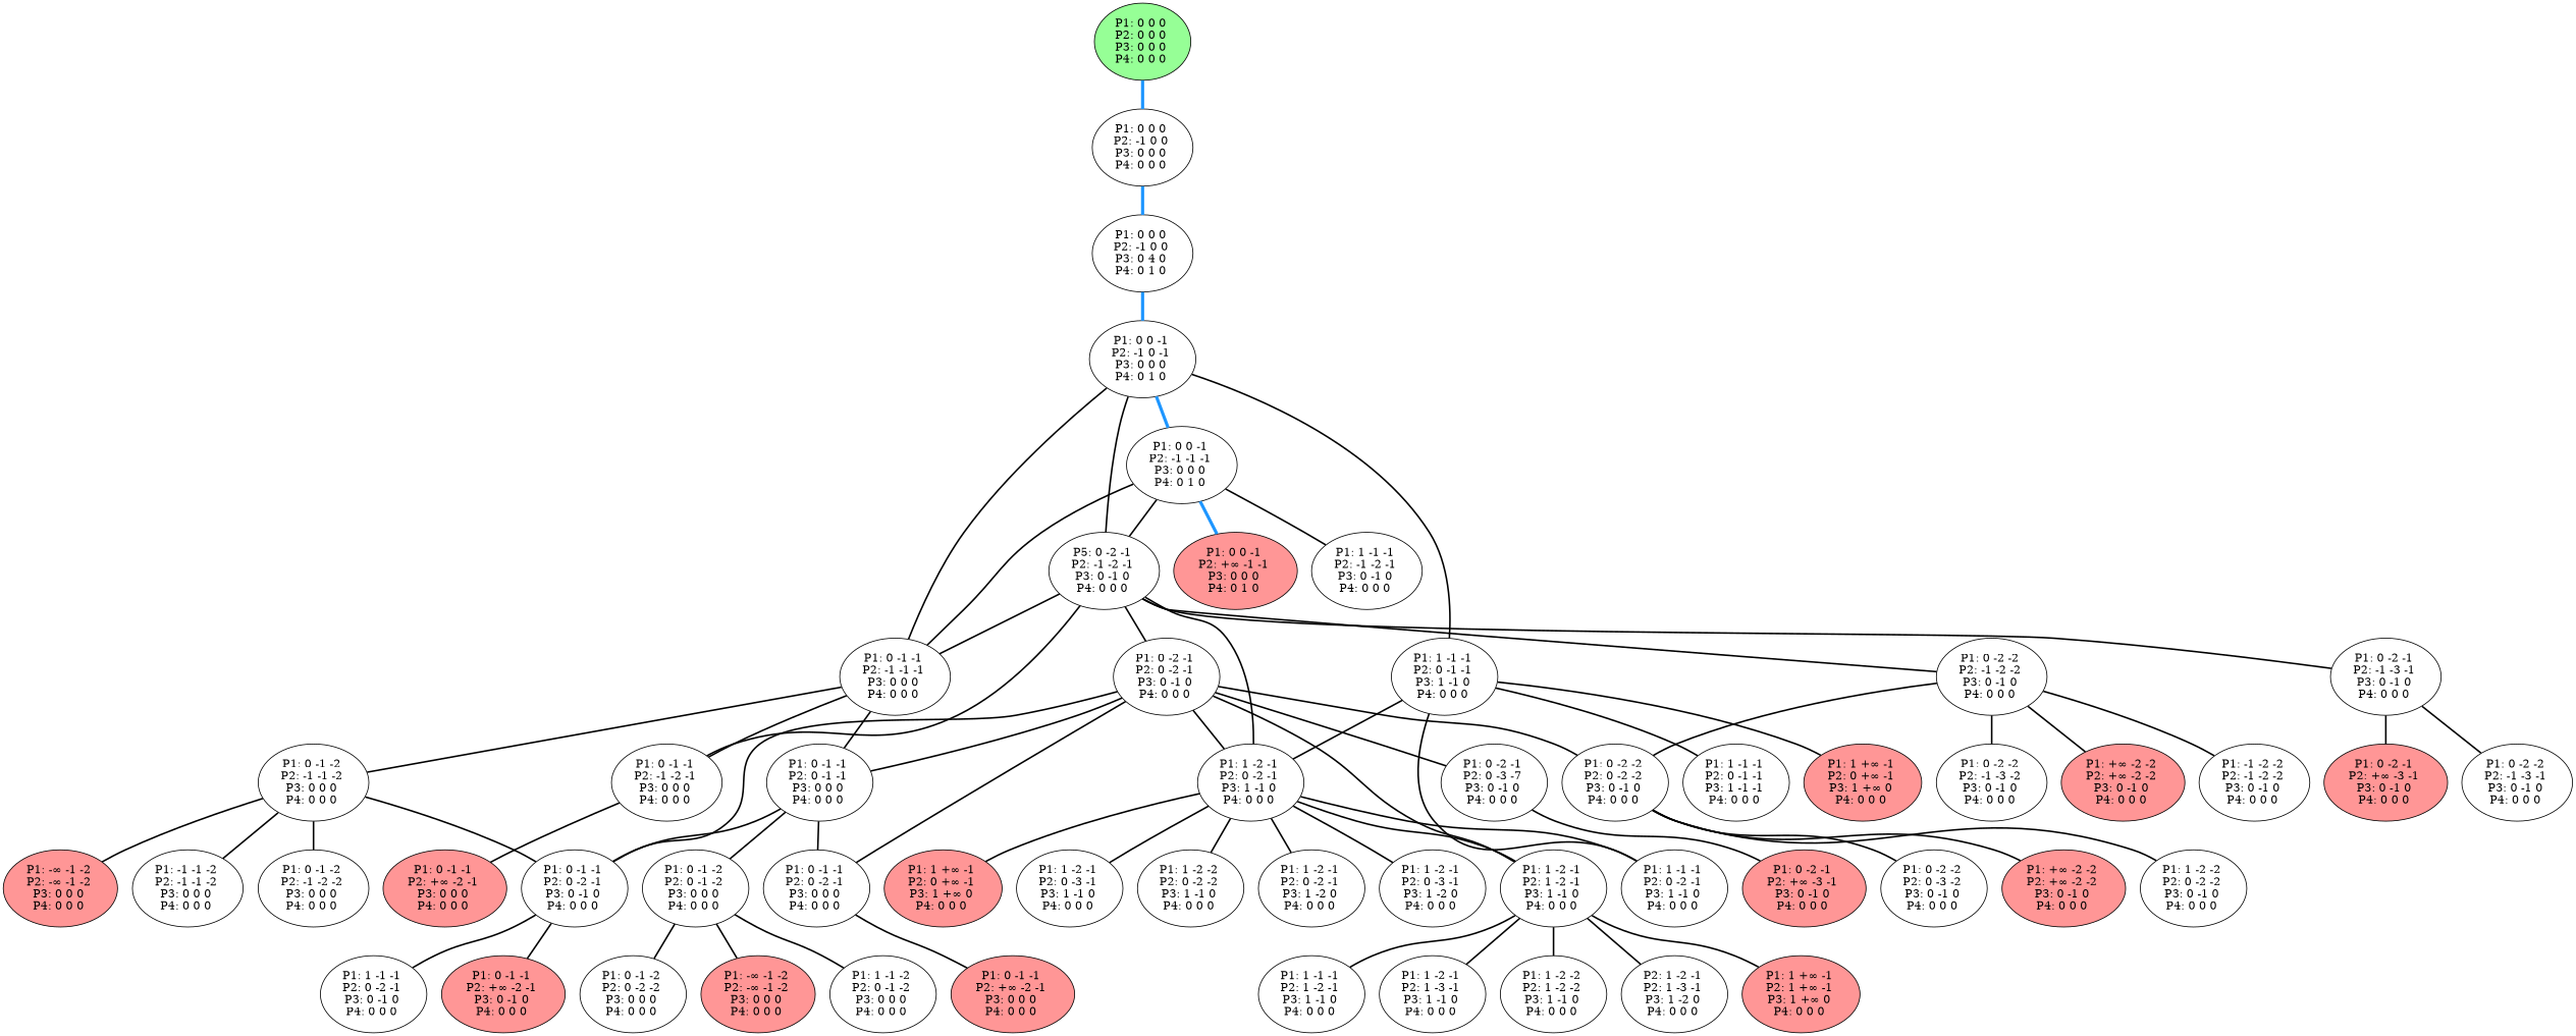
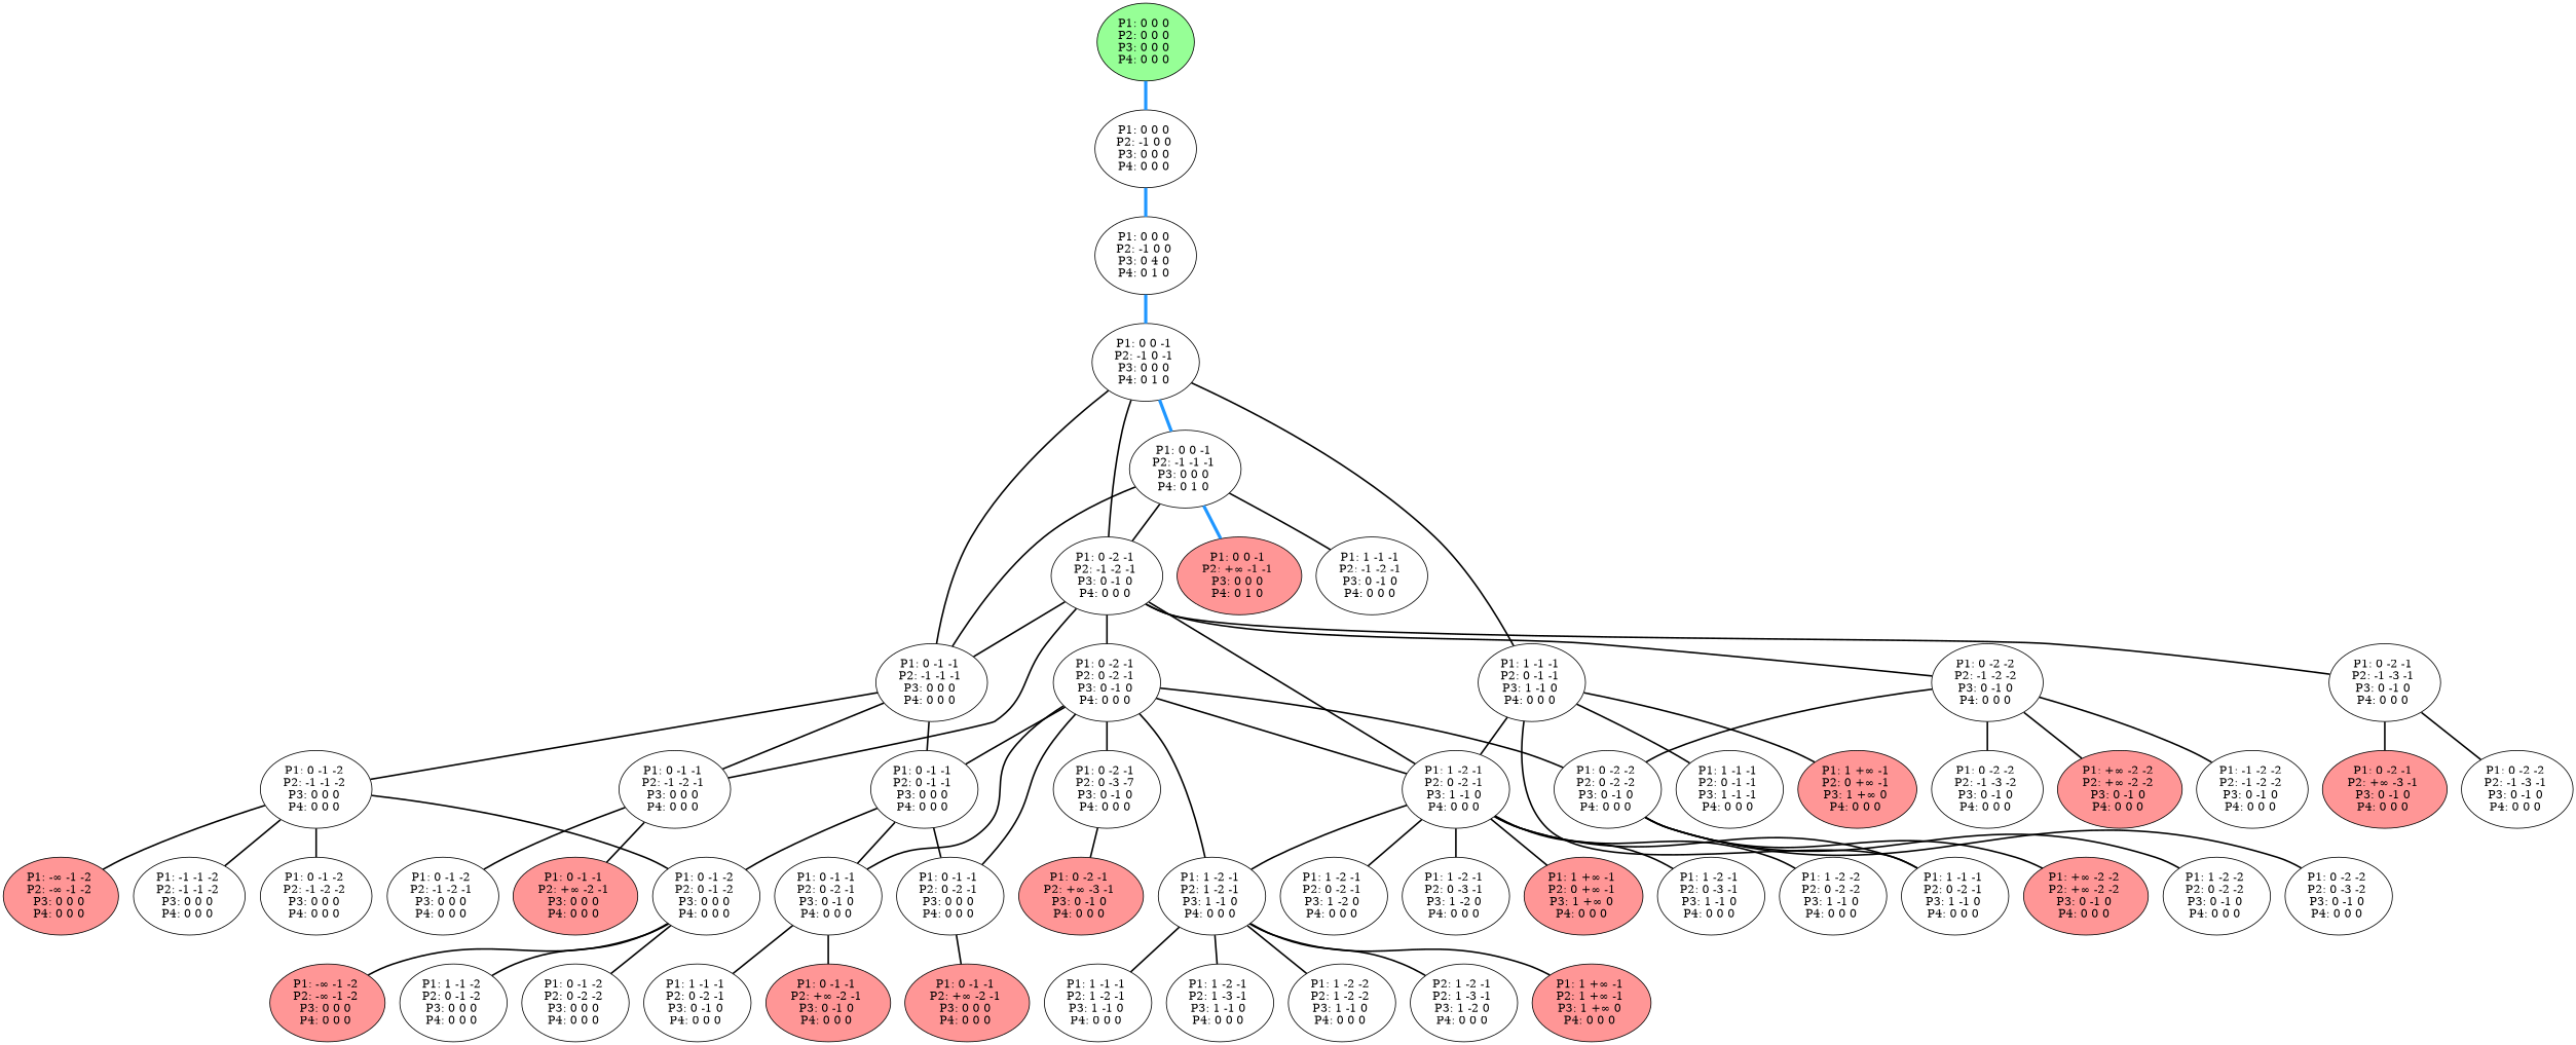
  graph {
    color=black
    edge [color=black style=bold]
    n1 [fillcolor="#96FF96" label="P1: 0 0 0 \nP2: 0 0 0 \nP3: 0 0 0 \nP4: 0 0 0 \n" style=filled]
    n2 [label="P1: 0 0 0 \nP2: -1 0 0 \nP3: 0 0 0 \nP4: 0 0 0 \n"]
    n3 [label="P1: 0 0 0 \nP2: -1 0 0 \nP3: 0 4 0 \nP4: 0 1 0 \n"]
    n4 [label="P1: 0 0 -1 \nP2: -1 0 -1 \nP3: 0 0 0 \nP4: 0 1 0 \n"]
    n5 [label="P1: 0 0 -1 \nP2: -1 -1 -1 \nP3: 0 0 0 \nP4: 0 1 0 \n"]
-   n6 [label="P5: 0 -2 -1 \nP2: -1 -2 -1 \nP3: 0 -1 0 \nP4: 0 0 0 \n"]
+   n6 [label="P1: 0 -2 -1 \nP2: -1 -2 -1 \nP3: 0 -1 0 \nP4: 0 0 0 \n"]
    n7 [label="P1: 0 -1 -1 \nP2: -1 -1 -1 \nP3: 0 0 0 \nP4: 0 0 0 \n"]
    n8 [label="P1: 1 -1 -1 \nP2: 0 -1 -1 \nP3: 1 -1 0 \nP4: 0 0 0 \n"]
    n9 [fillcolor="#FF9696" label="P1: 0 0 -1 \nP2: +∞ -1 -1 \nP3: 0 0 0 \nP4: 0 1 0 \n" style=filled]
    n10 [label="P1: 1 -1 -1 \nP2: -1 -2 -1 \nP3: 0 -1 0 \nP4: 0 0 0 \n"]
    n11 [label="P1: 0 -2 -1 \nP2: 0 -2 -1 \nP3: 0 -1 0 \nP4: 0 0 0 \n"]
    n12 [label="P1: 0 -2 -1 \nP2: -1 -3 -1 \nP3: 0 -1 0 \nP4: 0 0 0 \n"]
    n13 [label="P1: 0 -2 -2 \nP2: -1 -2 -2 \nP3: 0 -1 0 \nP4: 0 0 0 \n"]
    n14 [label="P1: 0 -1 -1 \nP2: -1 -2 -1 \nP3: 0 0 0 \nP4: 0 0 0 \n"]
    n15 [label="P1: 1 -2 -1 \nP2: 0 -2 -1 \nP3: 1 -1 0 \nP4: 0 0 0 \n"]
    n16 [label="P1: 0 -1 -1 \nP2: 0 -1 -1 \nP3: 0 0 0 \nP4: 0 0 0 \n"]
    n17 [label="P1: 0 -1 -2 \nP2: -1 -1 -2 \nP3: 0 0 0 \nP4: 0 0 0 \n"]
    n18 [fillcolor="#FF9696" label="P1: 1 +∞ -1 \nP2: 0 +∞ -1 \nP3: 1 +∞ 0 \nP4: 0 0 0 \n" style=filled]
    n19 [label="P1: 1 -1 -1 \nP2: 0 -2 -1 \nP3: 1 -1 0 \nP4: 0 0 0 \n"]
    n20 [label="P1: 1 -1 -1 \nP2: 0 -1 -1 \nP3: 1 -1 -1 \nP4: 0 0 0 \n"]
    n21 [label="P1: 0 -1 -1 \nP2: 0 -2 -1 \nP3: 0 -1 0 \nP4: 0 0 0 \n"]
    n22 [label="P1: 0 -2 -1 \nP2: 0 -3 -7 \nP3: 0 -1 0 \nP4: 0 0 0 \n"]
    n23 [label="P1: 0 -2 -2 \nP2: 0 -2 -2 \nP3: 0 -1 0 \nP4: 0 0 0 \n"]
    n24 [label="P1: 0 -1 -1 \nP2: 0 -2 -1 \nP3: 0 0 0 \nP4: 0 0 0 \n"]
    n25 [label="P1: 1 -2 -1 \nP2: 1 -2 -1 \nP3: 1 -1 0 \nP4: 0 0 0 \n"]
    n26 [fillcolor="#FF9696" label="P1: 0 -2 -1 \nP2: +∞ -3 -1 \nP3: 0 -1 0 \nP4: 0 0 0 \n" style=filled]
    n27 [label="P1: 0 -2 -2 \nP2: -1 -3 -1 \nP3: 0 -1 0 \nP4: 0 0 0 \n"]
    n28 [fillcolor="#FF9696" label="P1: +∞ -2 -2 \nP2: +∞ -2 -2 \nP3: 0 -1 0 \nP4: 0 0 0 \n" style=filled]
    n29 [label="P1: -1 -2 -2 \nP2: -1 -2 -2 \nP3: 0 -1 0 \nP4: 0 0 0 \n"]
    n30 [label="P1: 0 -2 -2 \nP2: -1 -3 -2 \nP3: 0 -1 0 \nP4: 0 0 0 \n"]
    n31 [fillcolor="#FF9696" label="P1: 0 -1 -1 \nP2: +∞ -2 -1 \nP3: 0 0 0 \nP4: 0 0 0 \n" style=filled]
+   n32 [label="P1: 0 -1 -2 \nP2: -1 -2 -1 \nP3: 0 0 0 \nP4: 0 0 0 \n"]
    n33 [fillcolor="#FF9696" label="P1: 1 +∞ -1 \nP2: 0 +∞ -1 \nP3: 1 +∞ 0 \nP4: 0 0 0 \n" style=filled]
    n34 [label="P1: 1 -2 -1 \nP2: 0 -3 -1 \nP3: 1 -1 0 \nP4: 0 0 0 \n"]
    n35 [label="P1: 1 -2 -2 \nP2: 0 -2 -2 \nP3: 1 -1 0 \nP4: 0 0 0 \n"]
    n36 [label="P1: 1 -2 -1 \nP2: 0 -2 -1 \nP3: 1 -2 0 \nP4: 0 0 0 \n"]
    n37 [label="P1: 1 -2 -1 \nP2: 0 -3 -1 \nP3: 1 -2 0 \nP4: 0 0 0 \n"]
    n38 [label="P1: 0 -1 -2 \nP2: 0 -1 -2 \nP3: 0 0 0 \nP4: 0 0 0 \n"]
    n39 [fillcolor="#FF9696" label="P1: -∞ -1 -2 \nP2: -∞ -1 -2 \nP3: 0 0 0 \nP4: 0 0 0 \n" style=filled]
    n40 [label="P1: -1 -1 -2 \nP2: -1 -1 -2 \nP3: 0 0 0 \nP4: 0 0 0 \n"]
    n41 [label="P1: 0 -1 -2 \nP2: -1 -2 -2 \nP3: 0 0 0 \nP4: 0 0 0 \n"]
    n42 [fillcolor="#FF9696" label="P1: 0 -1 -1 \nP2: +∞ -2 -1 \nP3: 0 -1 0 \nP4: 0 0 0 \n" style=filled]
    n43 [label="P1: 1 -1 -1 \nP2: 0 -2 -1 \nP3: 0 -1 0 \nP4: 0 0 0 \n"]
    n44 [fillcolor="#FF9696" label="P1: 0 -2 -1 \nP2: +∞ -3 -1 \nP3: 0 -1 0 \nP4: 0 0 0 \n" style=filled]
    n45 [fillcolor="#FF9696" label="P1: +∞ -2 -2 \nP2: +∞ -2 -2 \nP3: 0 -1 0 \nP4: 0 0 0 \n" style=filled]
    n46 [label="P1: 1 -2 -2 \nP2: 0 -2 -2 \nP3: 0 -1 0 \nP4: 0 0 0 \n"]
    n47 [label="P1: 0 -2 -2 \nP2: 0 -3 -2 \nP3: 0 -1 0 \nP4: 0 0 0 \n"]
    n48 [fillcolor="#FF9696" label="P1: 0 -1 -1 \nP2: +∞ -2 -1 \nP3: 0 0 0 \nP4: 0 0 0 \n" style=filled]
    n49 [fillcolor="#FF9696" label="P1: 1 +∞ -1 \nP2: 1 +∞ -1 \nP3: 1 +∞ 0 \nP4: 0 0 0 \n" style=filled]
    n50 [label="P1: 1 -1 -1 \nP2: 1 -2 -1 \nP3: 1 -1 0 \nP4: 0 0 0 \n"]
    n51 [label="P1: 1 -2 -1 \nP2: 1 -3 -1 \nP3: 1 -1 0 \nP4: 0 0 0 \n"]
    n52 [label="P1: 1 -2 -2 \nP2: 1 -2 -2 \nP3: 1 -1 0 \nP4: 0 0 0 \n"]
    n53 [label="P2: 1 -2 -1 \nP2: 1 -3 -1 \nP3: 1 -2 0 \nP4: 0 0 0 \n"]
    n54 [fillcolor="#FF9696" label="P1: -∞ -1 -2 \nP2: -∞ -1 -2 \nP3: 0 0 0 \nP4: 0 0 0 \n" style=filled]
    n55 [label="P1: 1 -1 -2 \nP2: 0 -1 -2 \nP3: 0 0 0 \nP4: 0 0 0 \n"]
    n56 [label="P1: 0 -1 -2 \nP2: 0 -2 -2 \nP3: 0 0 0 \nP4: 0 0 0 \n"]
    n1 -- n2 [color="#1E96FF" penwidth=4.0]
    n2 -- n3 [color="#1E96FF" penwidth=4.0]
    n3 -- n4 [color="#1E96FF" penwidth=4.0]
    n4 -- n5 [color="#1E96FF" penwidth=4.0]
    n4 -- n6
    n4 -- n7
    n4 -- n8
    n5 -- n6
    n5 -- n7
    n5 -- n9 [color="#1E96FF" penwidth=4.0]
    n5 -- n10
    n6 -- n7
    n6 -- n11
    n6 -- n12
    n6 -- n13
    n6 -- n14
    n6 -- n15
    n7 -- n14
    n7 -- n16
    n7 -- n17
    n8 -- n15
    n8 -- n18
    n8 -- n19
    n8 -- n20
    n11 -- n15
    n11 -- n16
    n11 -- n21
    n11 -- n22
    n11 -- n23
    n11 -- n24
    n11 -- n25
    n12 -- n26
    n12 -- n27
    n13 -- n23
    n13 -- n28
    n13 -- n29
    n13 -- n30
    n14 -- n31
+   n14 -- n32
    n15 -- n19
    n15 -- n25
    n15 -- n33
    n15 -- n34
    n15 -- n35
    n15 -- n36
    n15 -- n37
    n16 -- n21
    n16 -- n24
    n16 -- n38
-   n17 -- n21
+   n17 -- n38
    n17 -- n39
    n17 -- n40
    n17 -- n41
    n21 -- n42
    n21 -- n43
    n22 -- n44
    n23 -- n45
    n23 -- n46
    n23 -- n47
    n24 -- n48
    n25 -- n49
    n25 -- n50
    n25 -- n51
    n25 -- n52
    n25 -- n53
    n38 -- n54
    n38 -- n55
    n38 -- n56
  }
